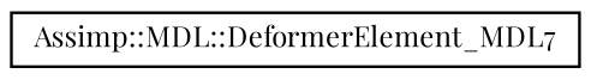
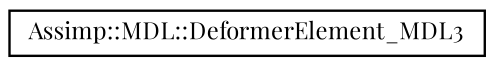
  digraph {
    rankdir=LR
    fontname="Playfair Display"
-   n1 [color=black fillcolor=white fontname="Playfair Display" fontsize=10 height=0.2 label="Assimp::MDL::DeformerElement_MDL7" shape=record style=filled width=0.4]
+   n1 [color=black fillcolor=white fontname="Playfair Display" fontsize=10 height=0.2 label="Assimp::MDL::DeformerElement_MDL3" shape=record style=filled width=0.4]
  }
